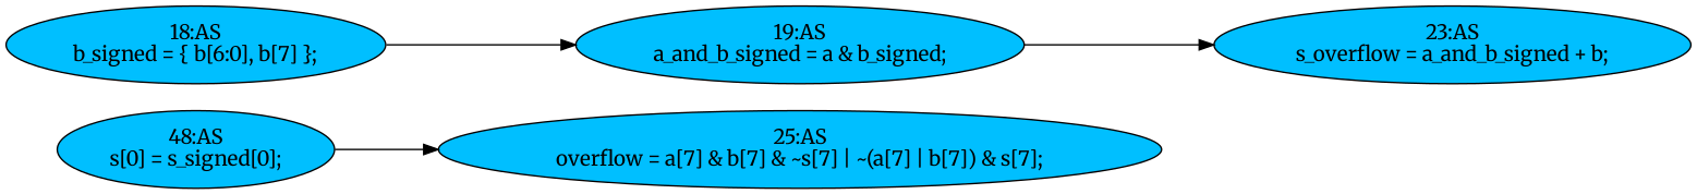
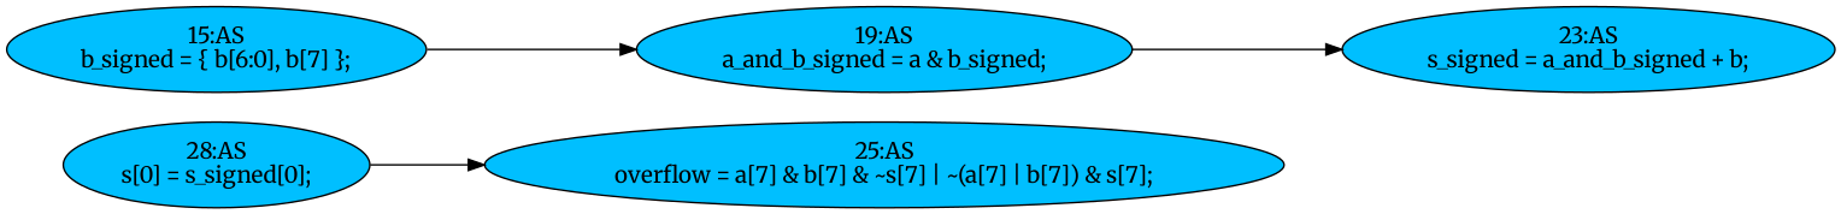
  strict digraph {
    fontname=Merriweather
    rankdir=LR
    node [fillcolor=deepskyblue fontname=Merriweather statements="[]" style=filled typ=Assign]
    edge [fontname=Merriweather]
-   n1 [ast="<pyverilog.vparser.ast.Assign object at 0x7fb9e2e98b50>" def_var="['s']" label="48:AS\ns[0] = s_signed[0];" use_var="['s_signed']"]
+   n1 [ast="<pyverilog.vparser.ast.Assign object at 0x7fb9e2e98b50>" def_var="['s']" label="28:AS\ns[0] = s_signed[0];" use_var="['s_signed']"]
    n2 [ast="<pyverilog.vparser.ast.Assign object at 0x7fb9e2e98810>" def_var="['overflow']" label="25:AS\noverflow = a[7] & b[7] & ~s[7] | ~(a[7] | b[7]) & s[7];" use_var="['a', 'b', 's', 'a', 'b', 's']"]
-   n3 [ast="<pyverilog.vparser.ast.Assign object at 0x7fb9e2fe6b10>" def_var="['s_signed']" label="23:AS\ns_overflow = a_and_b_signed + b;" use_var="['a_and_b_signed', 'b']"]
+   n3 [ast="<pyverilog.vparser.ast.Assign object at 0x7fb9e2fe6b10>" def_var="['s_signed']" label="23:AS\ns_signed = a_and_b_signed + b;" use_var="['a_and_b_signed', 'b']"]
    n4 [ast="<pyverilog.vparser.ast.Assign object at 0x7fb9e2ff1690>" def_var="['a_and_b_signed']" label="19:AS\na_and_b_signed = a & b_signed;" use_var="['a', 'b_signed']"]
-   n5 [ast="<pyverilog.vparser.ast.Assign object at 0x7fb9e2fe3510>" def_var="['b_signed']" label="18:AS\nb_signed = { b[6:0], b[7] };" use_var="['b', 'b']"]
+   n5 [ast="<pyverilog.vparser.ast.Assign object at 0x7fb9e2fe3510>" def_var="['b_signed']" label="15:AS\nb_signed = { b[6:0], b[7] };" use_var="['b', 'b']"]
    n1 -> n2
    n4 -> n3
    n5 -> n4
  }
